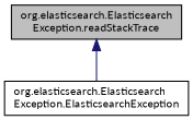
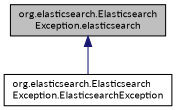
  digraph {
    rankdir=TB
    fontname=Lato
    node [color=black fontname=Lato fontsize=10 shape=record style=filled]
-   n1 [fillcolor=grey75 fontcolor=black height=0.2 label="org.elasticsearch.Elasticsearch\lException.readStackTrace" width=0.4]
+   n1 [fillcolor=grey75 fontcolor=black height=0.2 label="org.elasticsearch.Elasticsearch\lException.elasticsearch" width=0.4]
    n2 [fillcolor=white height=0.2 label="org.elasticsearch.Elasticsearch\lException.ElasticsearchException" width=0.4]
    n1 -> n2 [color=midnightblue dir=back fontname=Lato fontsize=10 labelfontname=Helvetica labelfontsize=10 style=solid]
  }
